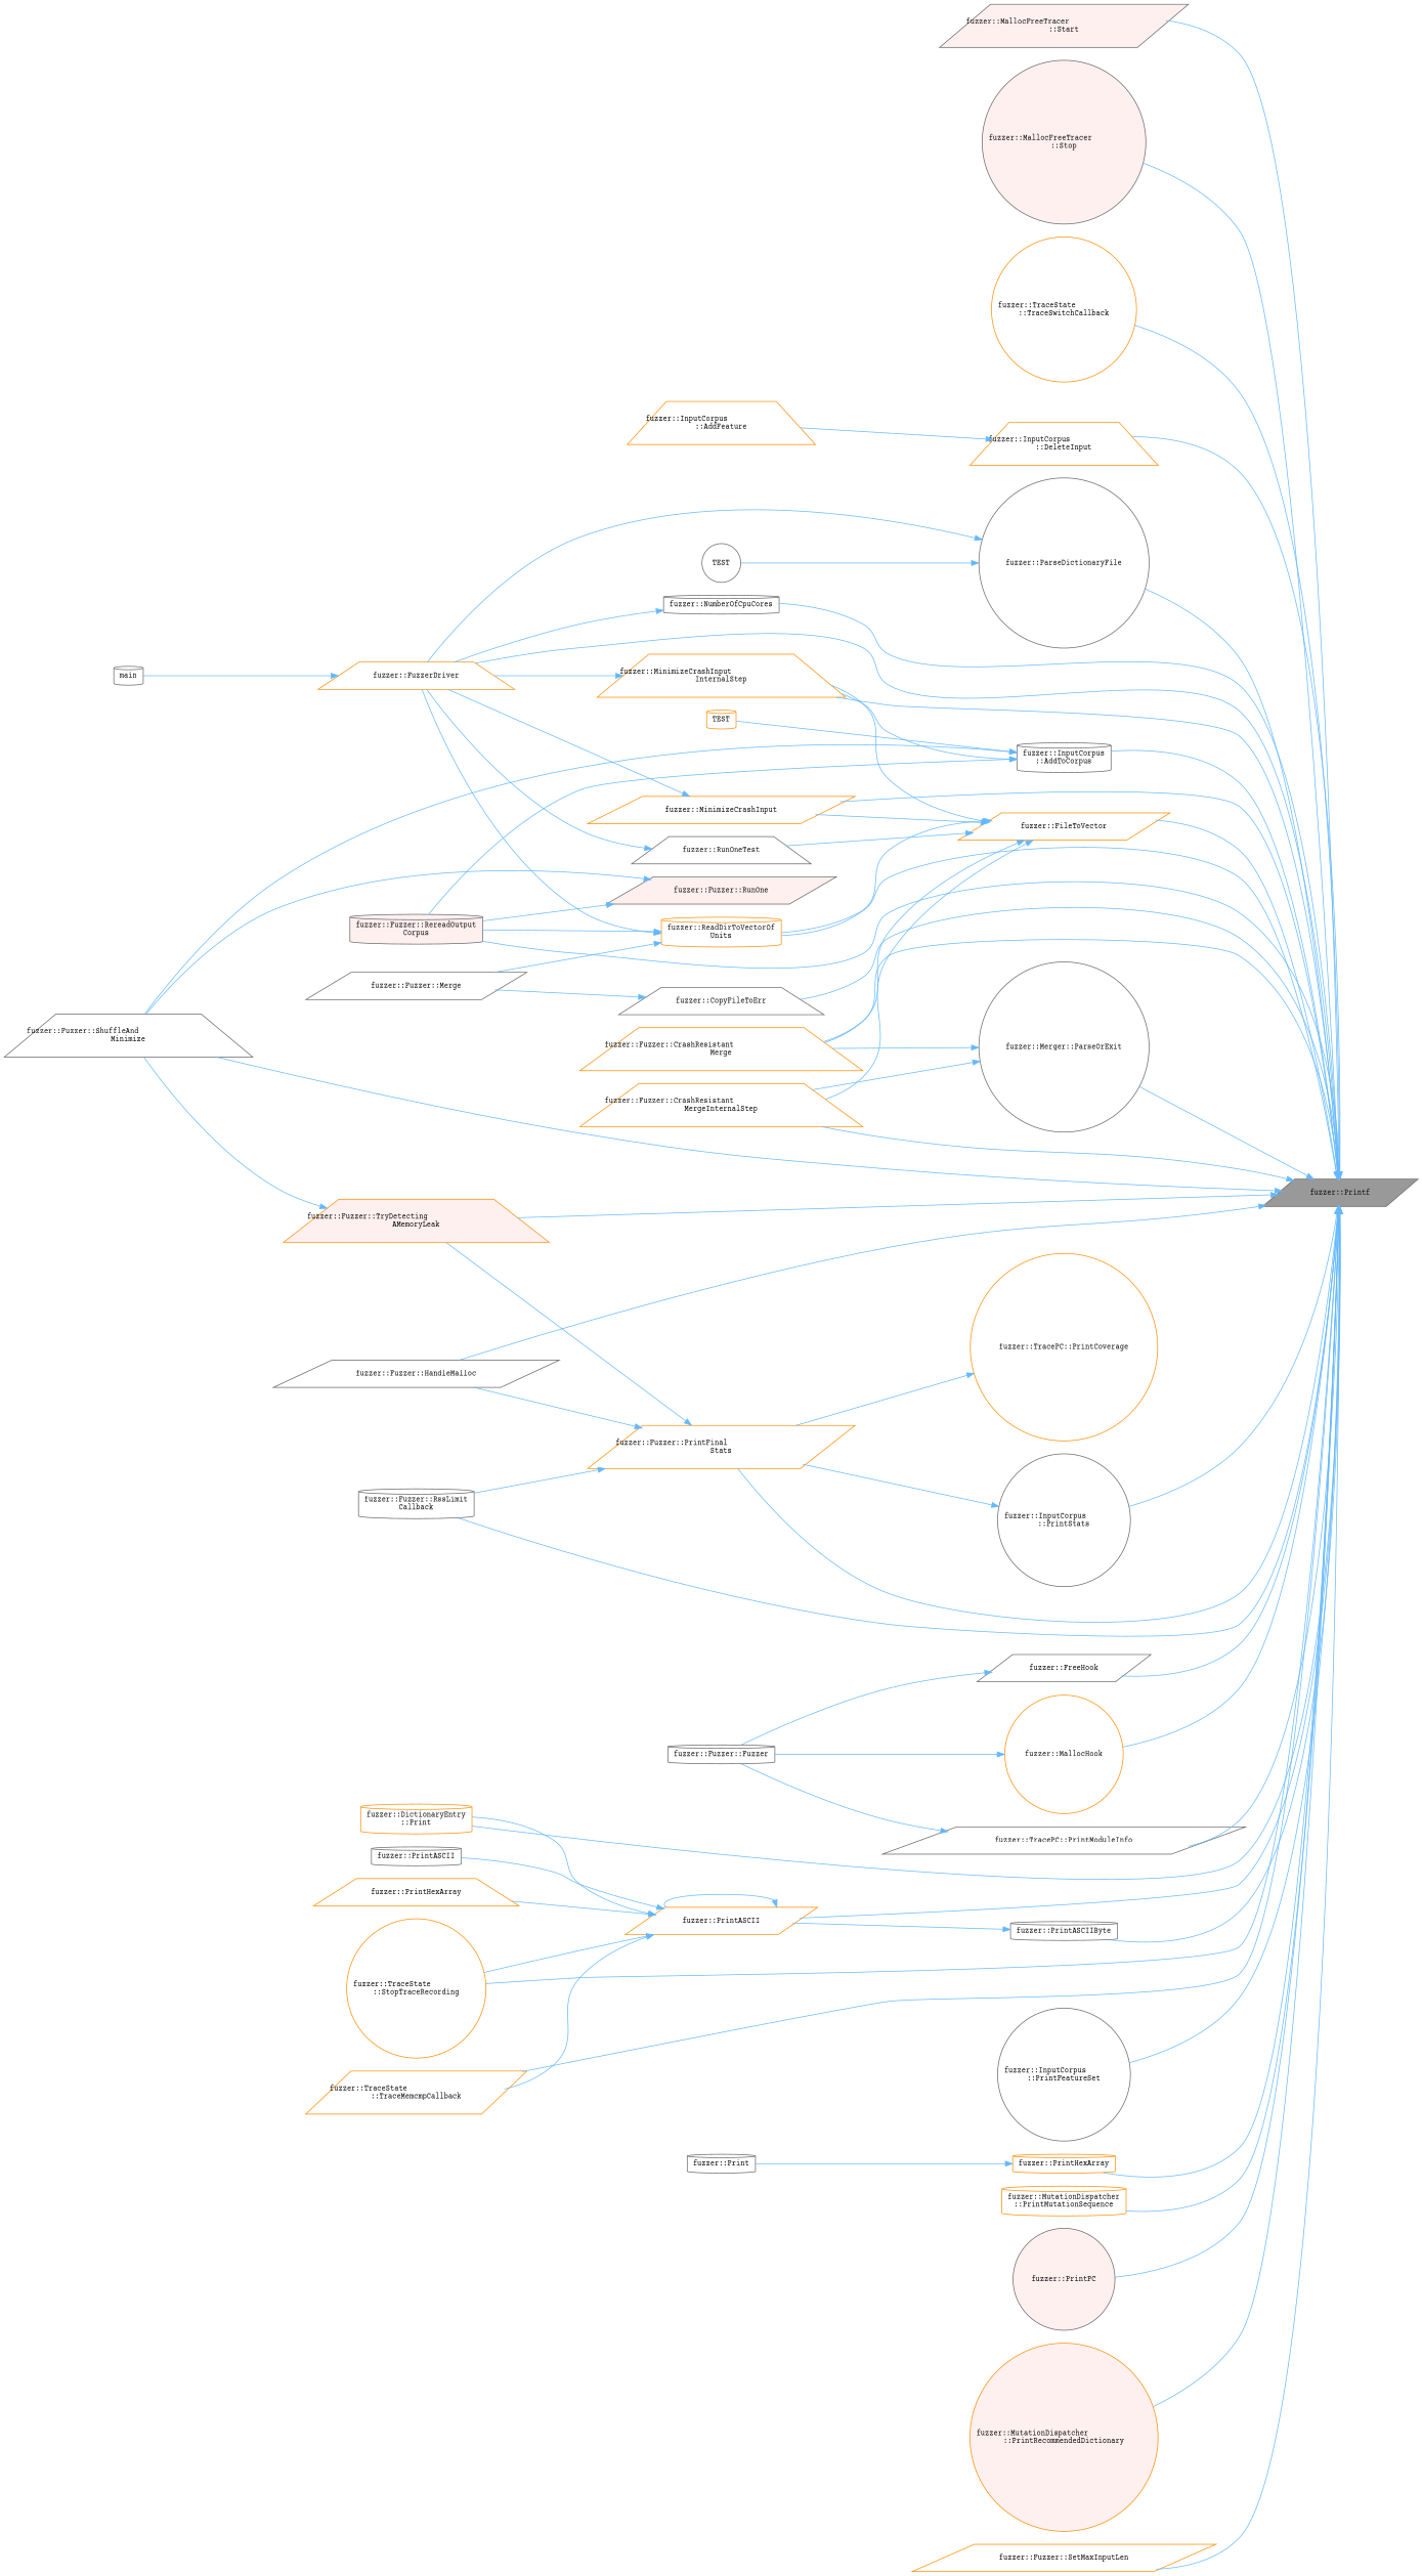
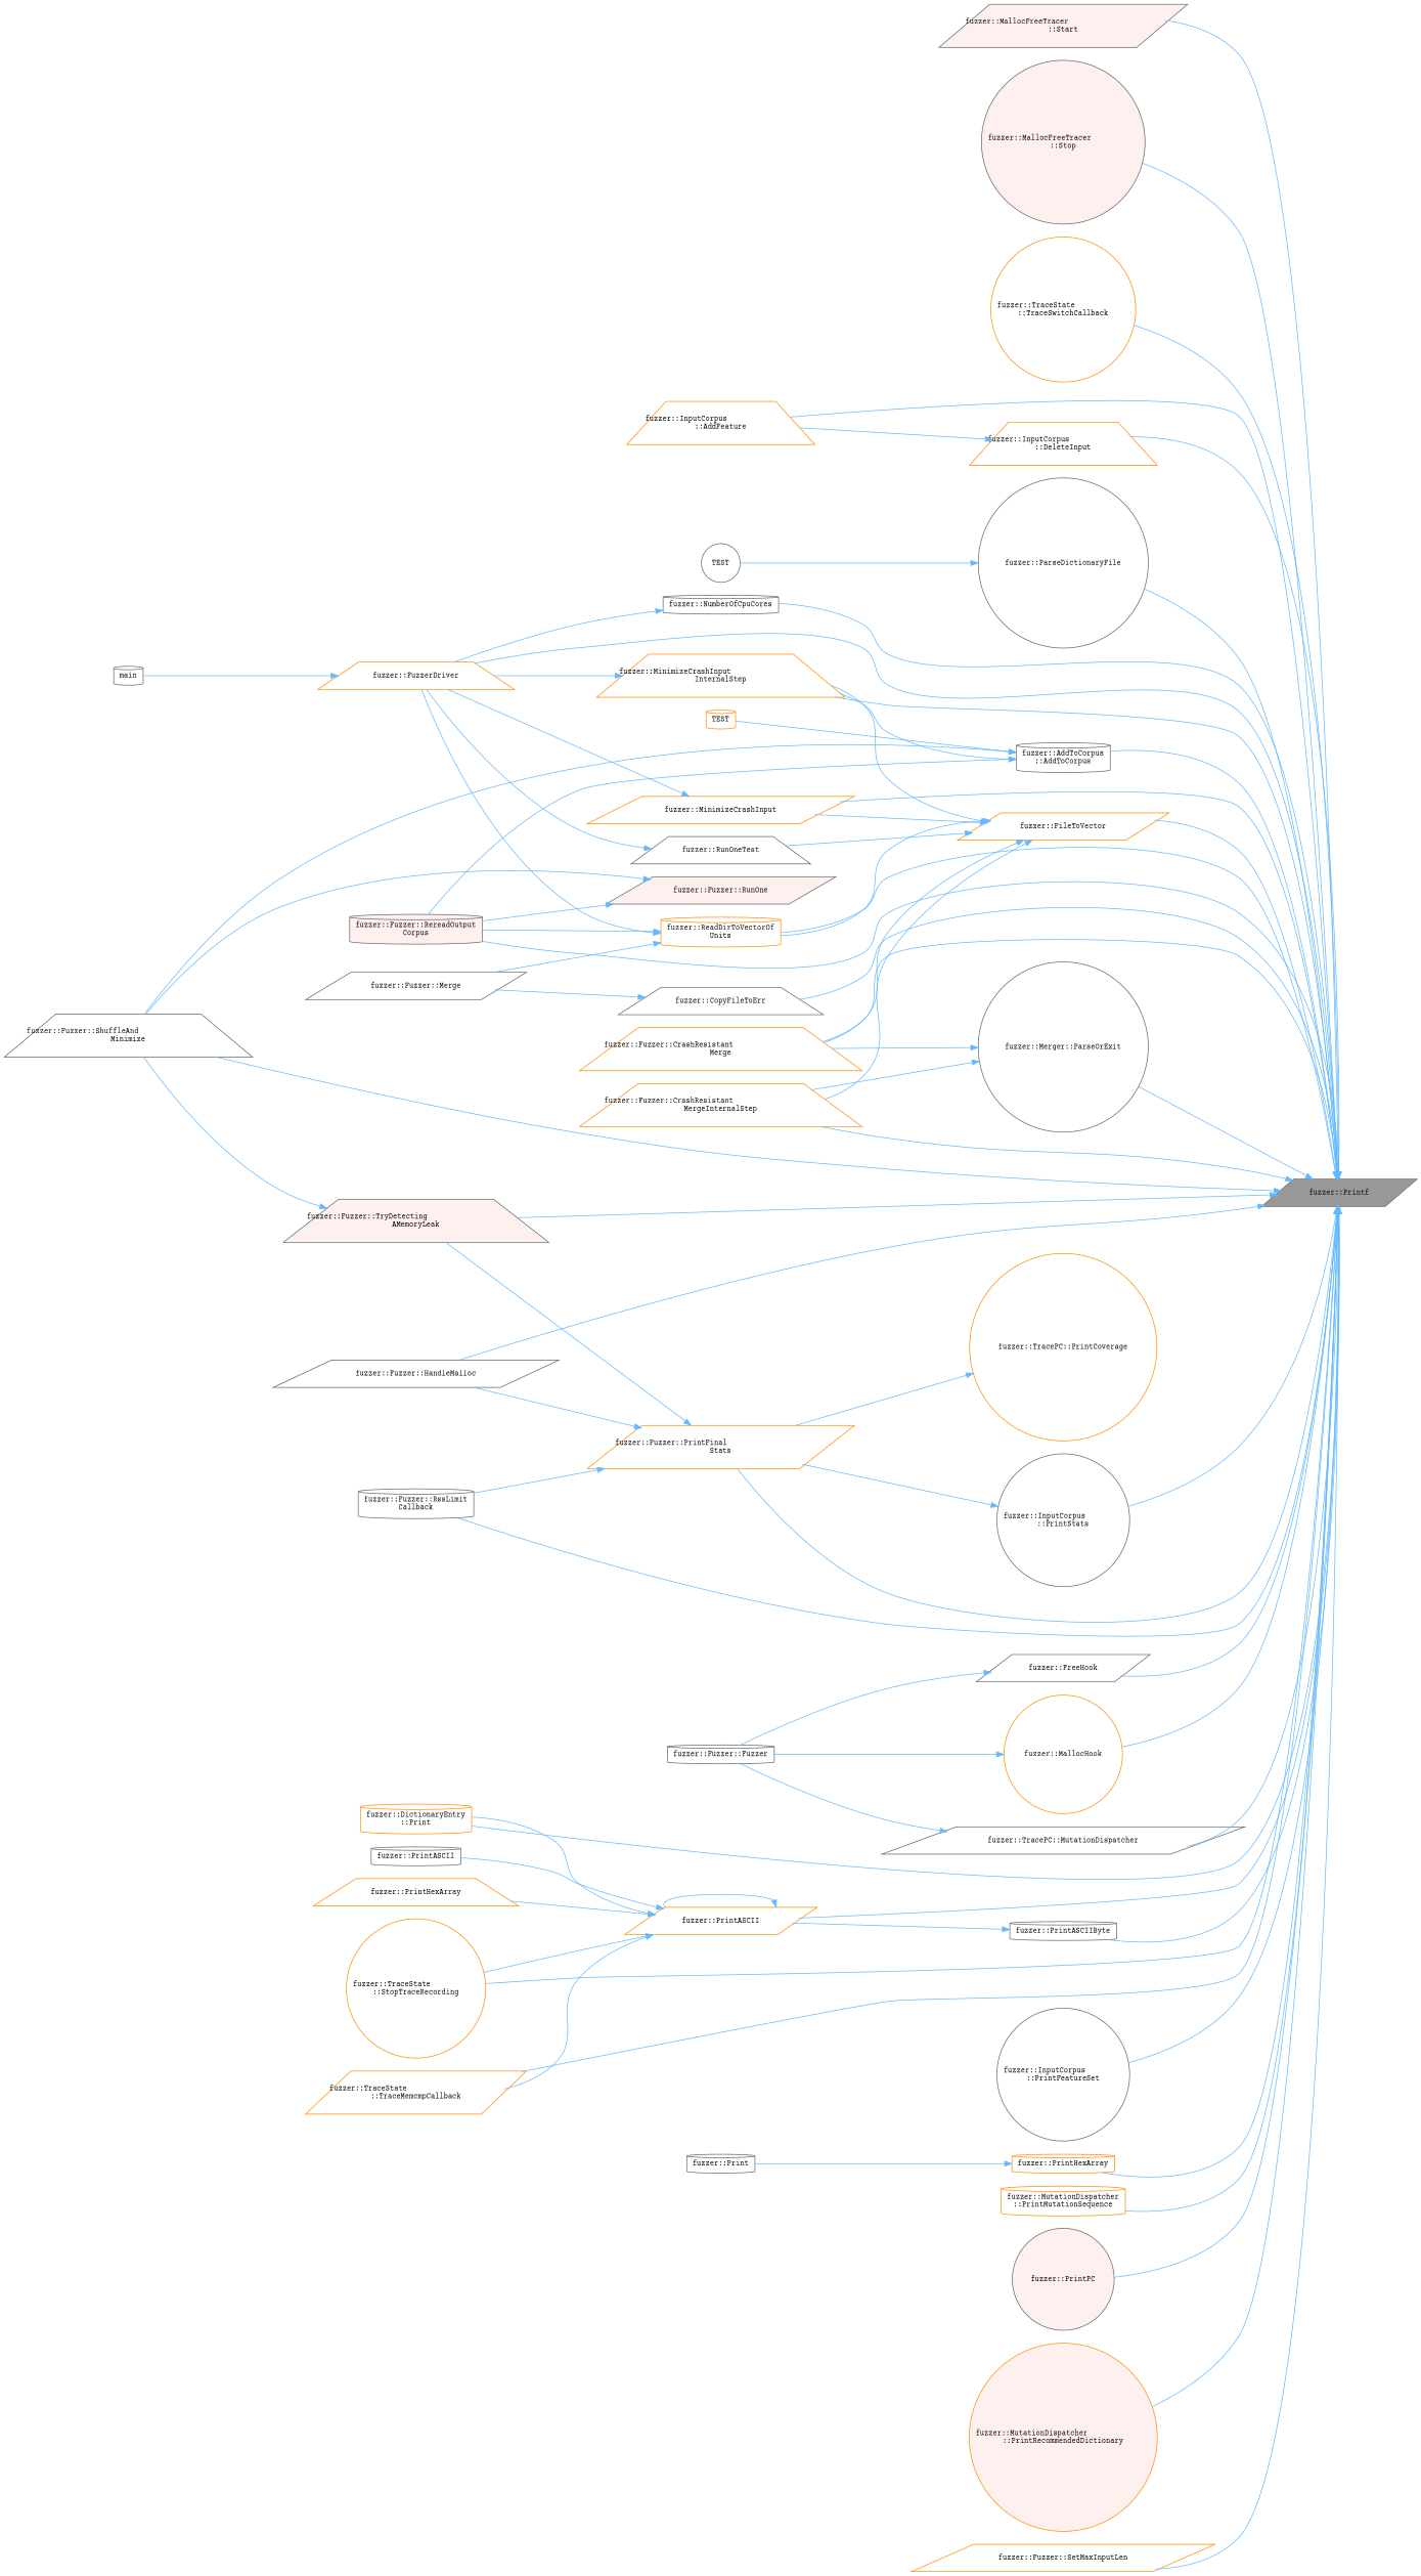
  digraph {
    fontname="Courier Prime"
    rankdir=RL
    node [color=gray40 fillcolor=white fontname="Courier Prime" fontsize=10 shape=cylinder style=filled]
    edge [color=steelblue1 dir=back fontname="Courier Prime" fontsize=10 labelfontname=Helvetica labelfontsize=10 style=solid]
    n1 [fillcolor=grey60 fontcolor=black height=0.2 label="fuzzer::Printf" shape=parallelogram width=0.4]
    n2 [color=darkorange height=0.2 label="fuzzer::InputCorpus\l::AddFeature" shape=trapezium width=0.4]
-   n3 [height=0.2 label="fuzzer::InputCorpus\l::AddToCorpus" width=0.4]
+   n3 [height=0.2 label="fuzzer::AddToCorpus\l::AddToCorpus" width=0.4]
    n4 [color=darkorange height=0.2 label="fuzzer::MinimizeCrashInput\lInternalStep" shape=trapezium width=0.4]
    n5 [color=darkorange height=0.2 label="fuzzer::FuzzerDriver" shape=trapezium width=0.4]
    n6 [fillcolor="#FFF0F0" height=0.2 label="fuzzer::Fuzzer::RereadOutput\lCorpus" width=0.4]
    n7 [height=0.2 label="fuzzer::Fuzzer::ShuffleAnd\lMinimize" shape=trapezium width=0.4]
    n8 [height=0.2 label="fuzzer::CopyFileToErr" shape=trapezium width=0.4]
    n9 [color=darkorange height=0.2 label="fuzzer::Fuzzer::CrashResistant\lMerge" shape=trapezium width=0.4]
    n10 [color=darkorange height=0.2 label="fuzzer::Fuzzer::CrashResistant\lMergeInternalStep" shape=trapezium width=0.4]
    n11 [color=darkorange height=0.2 label="fuzzer::InputCorpus\l::DeleteInput" shape=trapezium width=0.4]
    n12 [color=darkorange height=0.2 label="fuzzer::FileToVector" shape=parallelogram width=0.4]
    n13 [color=darkorange height=0.2 label="fuzzer::MinimizeCrashInput" shape=parallelogram width=0.4]
    n14 [color=darkorange height=0.2 label="fuzzer::ReadDirToVectorOf\lUnits" width=0.4]
    n15 [height=0.2 label="fuzzer::FreeHook" shape=parallelogram width=0.4]
    n16 [height=0.2 label="fuzzer::Fuzzer::HandleMalloc" shape=parallelogram width=0.4]
    n17 [color=darkorange height=0.2 label="fuzzer::MallocHook" shape=circle width=0.4]
    n18 [height=0.2 label="fuzzer::NumberOfCpuCores" width=0.4]
    n19 [height=0.2 label="fuzzer::ParseDictionaryFile" shape=circle width=0.4]
    n20 [height=0.2 label="fuzzer::Merger::ParseOrExit" shape=circle width=0.4]
    n21 [color=darkorange height=0.2 label="fuzzer::DictionaryEntry\l::Print" width=0.4]
    n22 [color=darkorange height=0.2 label="fuzzer::PrintASCII" shape=parallelogram width=0.4]
    n23 [color=darkorange height=0.2 label="fuzzer::TraceState\l::StopTraceRecording" shape=circle width=0.4]
    n24 [color=darkorange height=0.2 label="fuzzer::TraceState\l::TraceMemcmpCallback" shape=parallelogram width=0.4]
    n25 [height=0.2 label="fuzzer::PrintASCIIByte" width=0.4]
    n26 [color=darkorange height=0.2 label="fuzzer::Fuzzer::PrintFinal\lStats" shape=parallelogram width=0.4]
    n27 [height=0.2 label="fuzzer::Fuzzer::RssLimit\lCallback" width=0.4]
-   n28 [color=darkorange fillcolor="#FFF0F0" height=0.2 label="fuzzer::Fuzzer::TryDetecting\lAMemoryLeak" shape=trapezium width=0.4]
+   n28 [fillcolor="#FFF0F0" height=0.2 label="fuzzer::Fuzzer::TryDetecting\lAMemoryLeak" shape=trapezium width=0.4]
    n29 [height=0.2 label="fuzzer::InputCorpus\l::PrintFeatureSet" shape=circle width=0.4]
    n30 [color=darkorange height=0.2 label="fuzzer::PrintHexArray" width=0.4]
-   n31 [height=0.2 label="fuzzer::TracePC::PrintModuleInfo" shape=parallelogram width=0.4]
+   n31 [height=0.2 label="fuzzer::TracePC::MutationDispatcher" shape=parallelogram width=0.4]
    n32 [color=darkorange height=0.2 label="fuzzer::MutationDispatcher\l::PrintMutationSequence" width=0.4]
    n33 [fillcolor="#FFF0F0" height=0.2 label="fuzzer::PrintPC" shape=circle width=0.4]
    n34 [color=darkorange fillcolor="#FFF0F0" height=0.2 label="fuzzer::MutationDispatcher\l::PrintRecommendedDictionary" shape=circle width=0.4]
    n35 [height=0.2 label="fuzzer::InputCorpus\l::PrintStats" shape=circle width=0.4]
    n36 [color=darkorange height=0.2 label="fuzzer::Fuzzer::SetMaxInputLen" shape=parallelogram width=0.4]
    n37 [fillcolor="#FFF0F0" height=0.2 label="fuzzer::MallocFreeTracer\l::Start" shape=parallelogram width=0.4]
    n38 [fillcolor="#FFF0F0" height=0.2 label="fuzzer::MallocFreeTracer\l::Stop" shape=circle width=0.4]
    n39 [color=darkorange height=0.2 label="fuzzer::TraceState\l::TraceSwitchCallback" shape=circle width=0.4]
    n40 [color=darkorange height=0.2 label=TEST width=0.4]
    n41 [height=0.2 label=main width=0.4]
    n42 [height=0.2 label="fuzzer::Fuzzer::Merge" shape=parallelogram width=0.4]
    n43 [height=0.2 label="fuzzer::RunOneTest" shape=trapezium width=0.4]
    n44 [height=0.2 label="fuzzer::Fuzzer::Fuzzer" width=0.4]
    n45 [height=0.2 label=TEST shape=circle width=0.4]
    n46 [height=0.2 label="fuzzer::PrintASCII" width=0.4]
    n47 [color=darkorange height=0.2 label="fuzzer::PrintHexArray" shape=trapezium width=0.4]
    n48 [color=darkorange height=0.2 label="fuzzer::TracePC::PrintCoverage" shape=circle width=0.4]
    n49 [height=0.2 label="fuzzer::Print" width=0.4]
    n50 [fillcolor="#FFF0F0" height=0.2 label="fuzzer::Fuzzer::RunOne" shape=parallelogram width=0.4]
+   n1 -> n2
    n1 -> n3
    n1 -> n4
    n1 -> n5
    n1 -> n6
    n1 -> n7
    n1 -> n8
    n1 -> n9
    n1 -> n10
    n1 -> n11
    n1 -> n12
    n1 -> n13
    n1 -> n14
    n1 -> n15
    n1 -> n16
    n1 -> n17
    n1 -> n18
    n1 -> n19
    n1 -> n20
    n1 -> n21
    n1 -> n22
    n1 -> n23
    n1 -> n24
    n1 -> n25
    n1 -> n26
    n1 -> n27
    n1 -> n28
    n1 -> n29
    n1 -> n30
    n1 -> n31
    n1 -> n32
    n1 -> n33
    n1 -> n34
    n1 -> n35
    n1 -> n36
    n1 -> n37
    n1 -> n38
    n1 -> n39
    n3 -> n4
    n3 -> n6
    n3 -> n7
    n3 -> n40
    n4 -> n5
    n5 -> n41
    n8 -> n42
    n11 -> n2
    n12 -> n4
    n12 -> n9
    n12 -> n10
    n12 -> n13
    n12 -> n14
    n12 -> n43
    n13 -> n5
    n14 -> n5
    n14 -> n6
    n14 -> n42
    n15 -> n44
    n17 -> n44
    n18 -> n5
-   n19 -> n5
    n19 -> n45
    n20 -> n9
    n20 -> n10
    n22 -> n21
    n22 -> n22
    n22 -> n23
    n22 -> n24
    n22 -> n46
    n22 -> n47
    n25 -> n22
    n26 -> n16
    n26 -> n27
    n26 -> n28
    n28 -> n7
    n30 -> n49
    n31 -> n44
    n35 -> n26
    n43 -> n5
    n48 -> n26
    n50 -> n6
    n50 -> n7
  }
